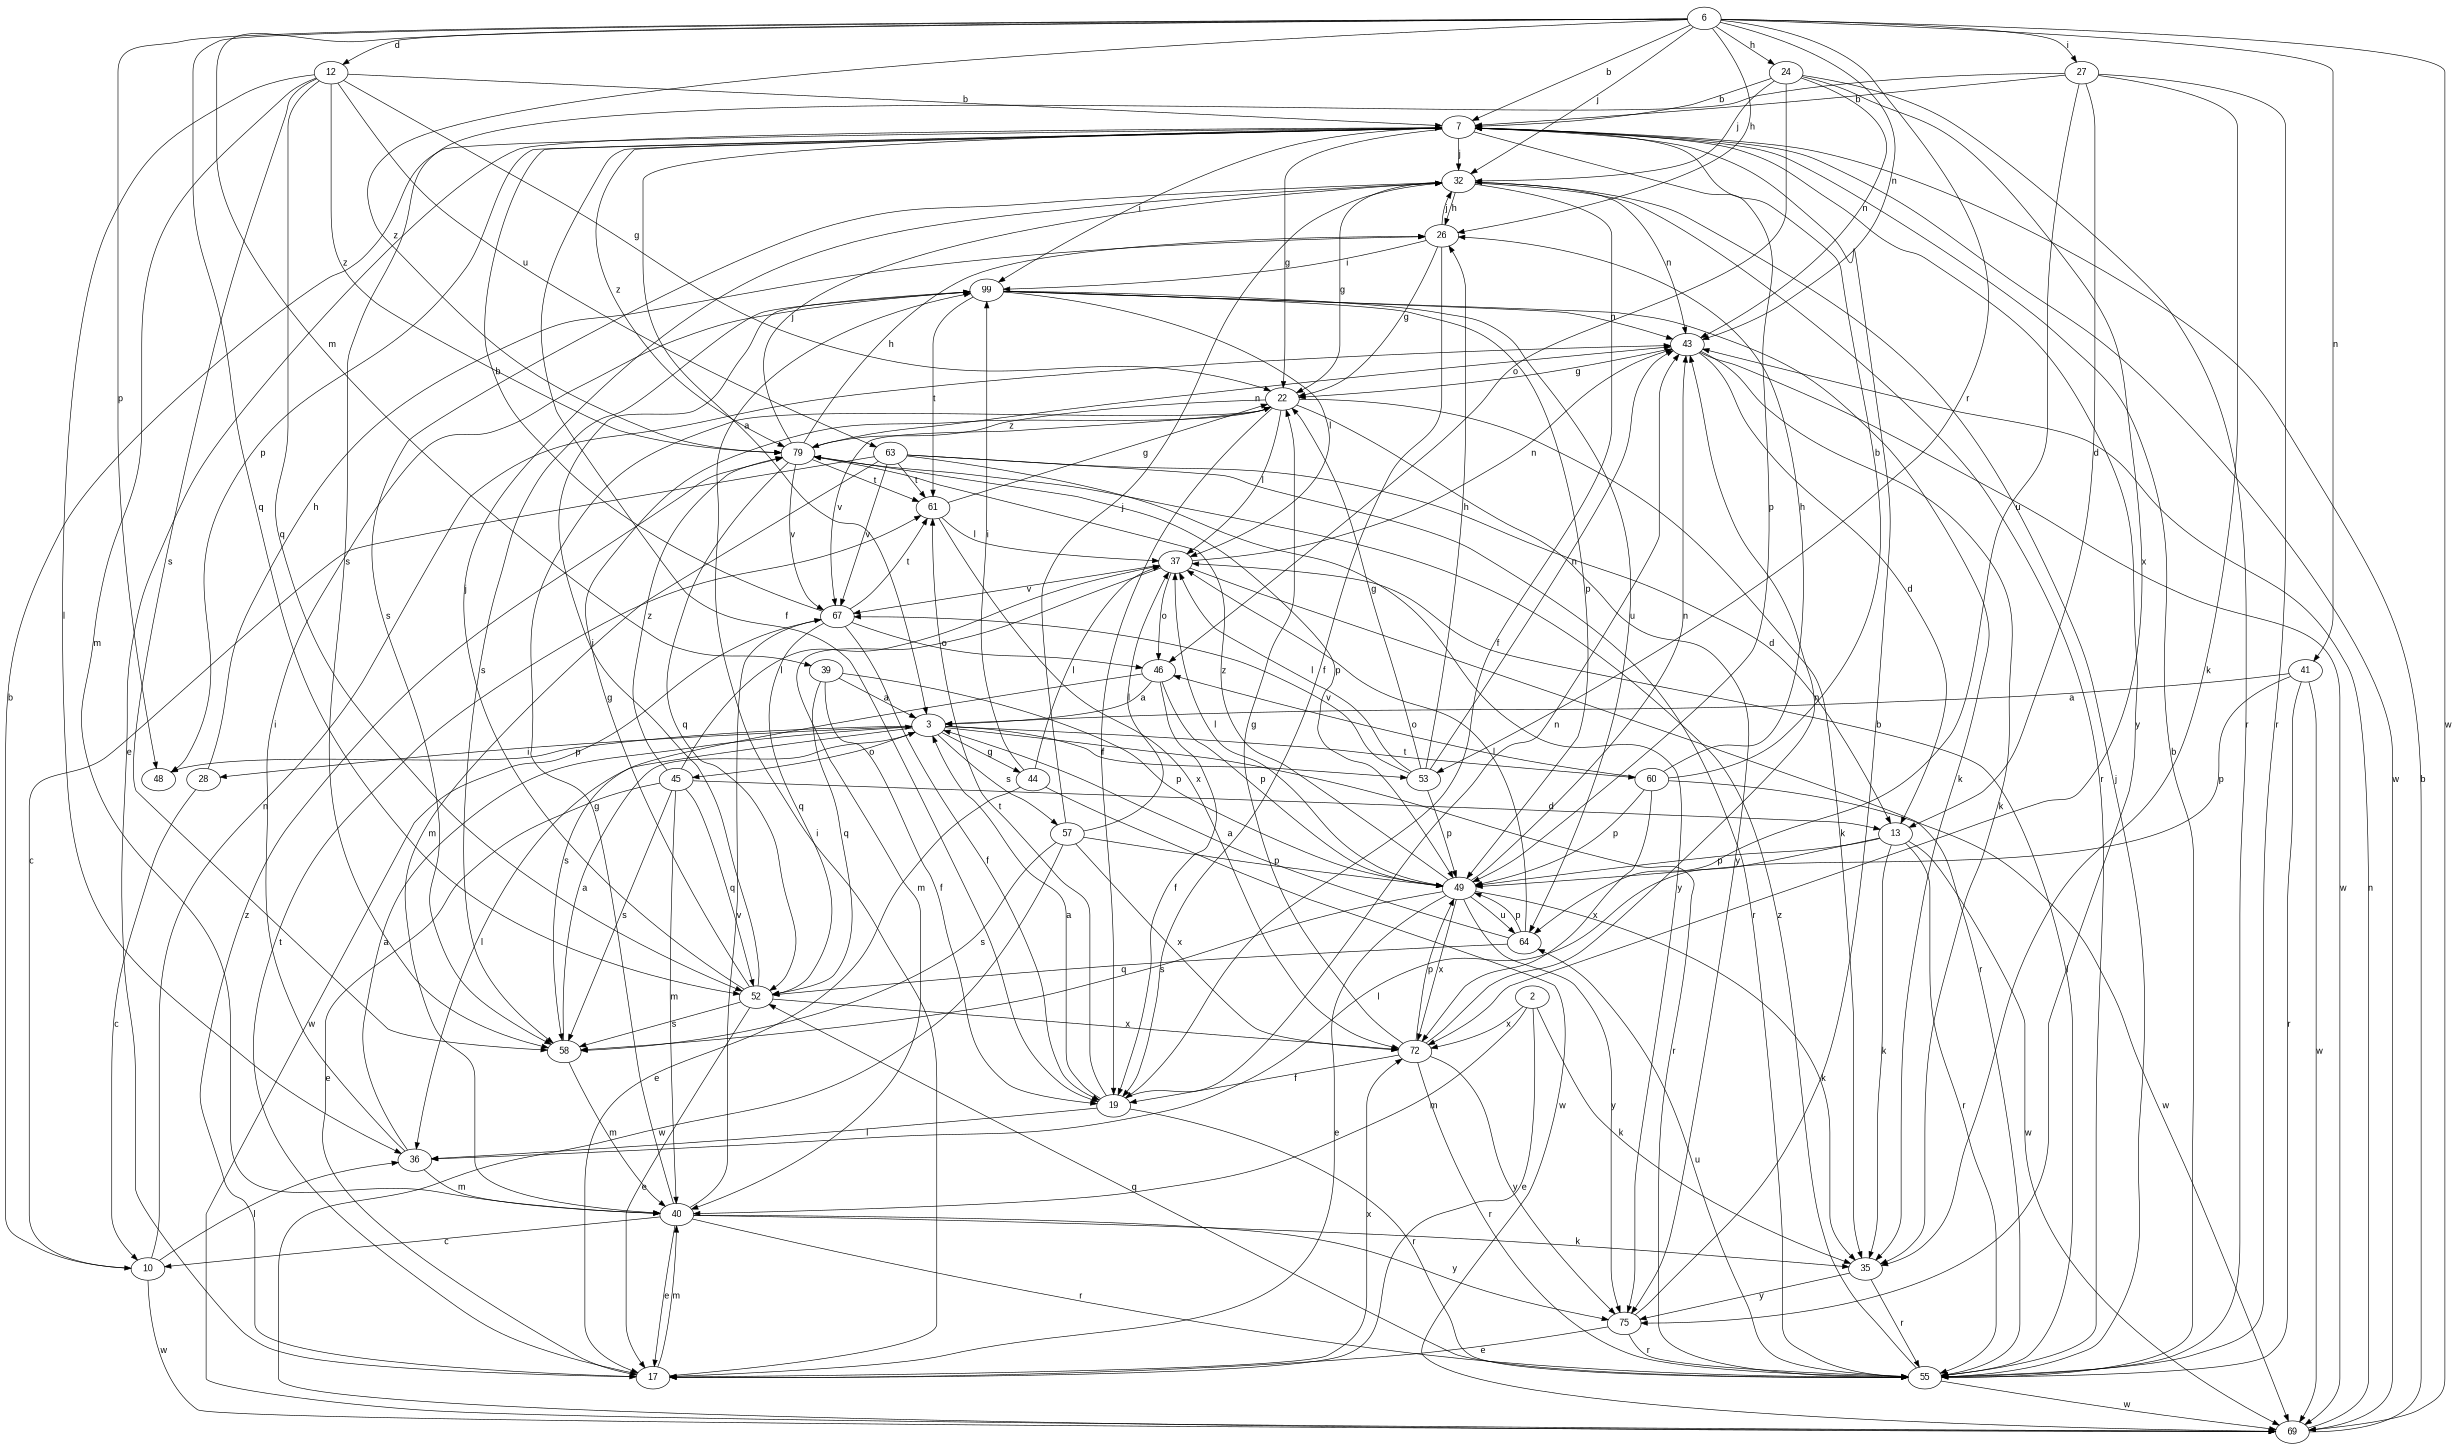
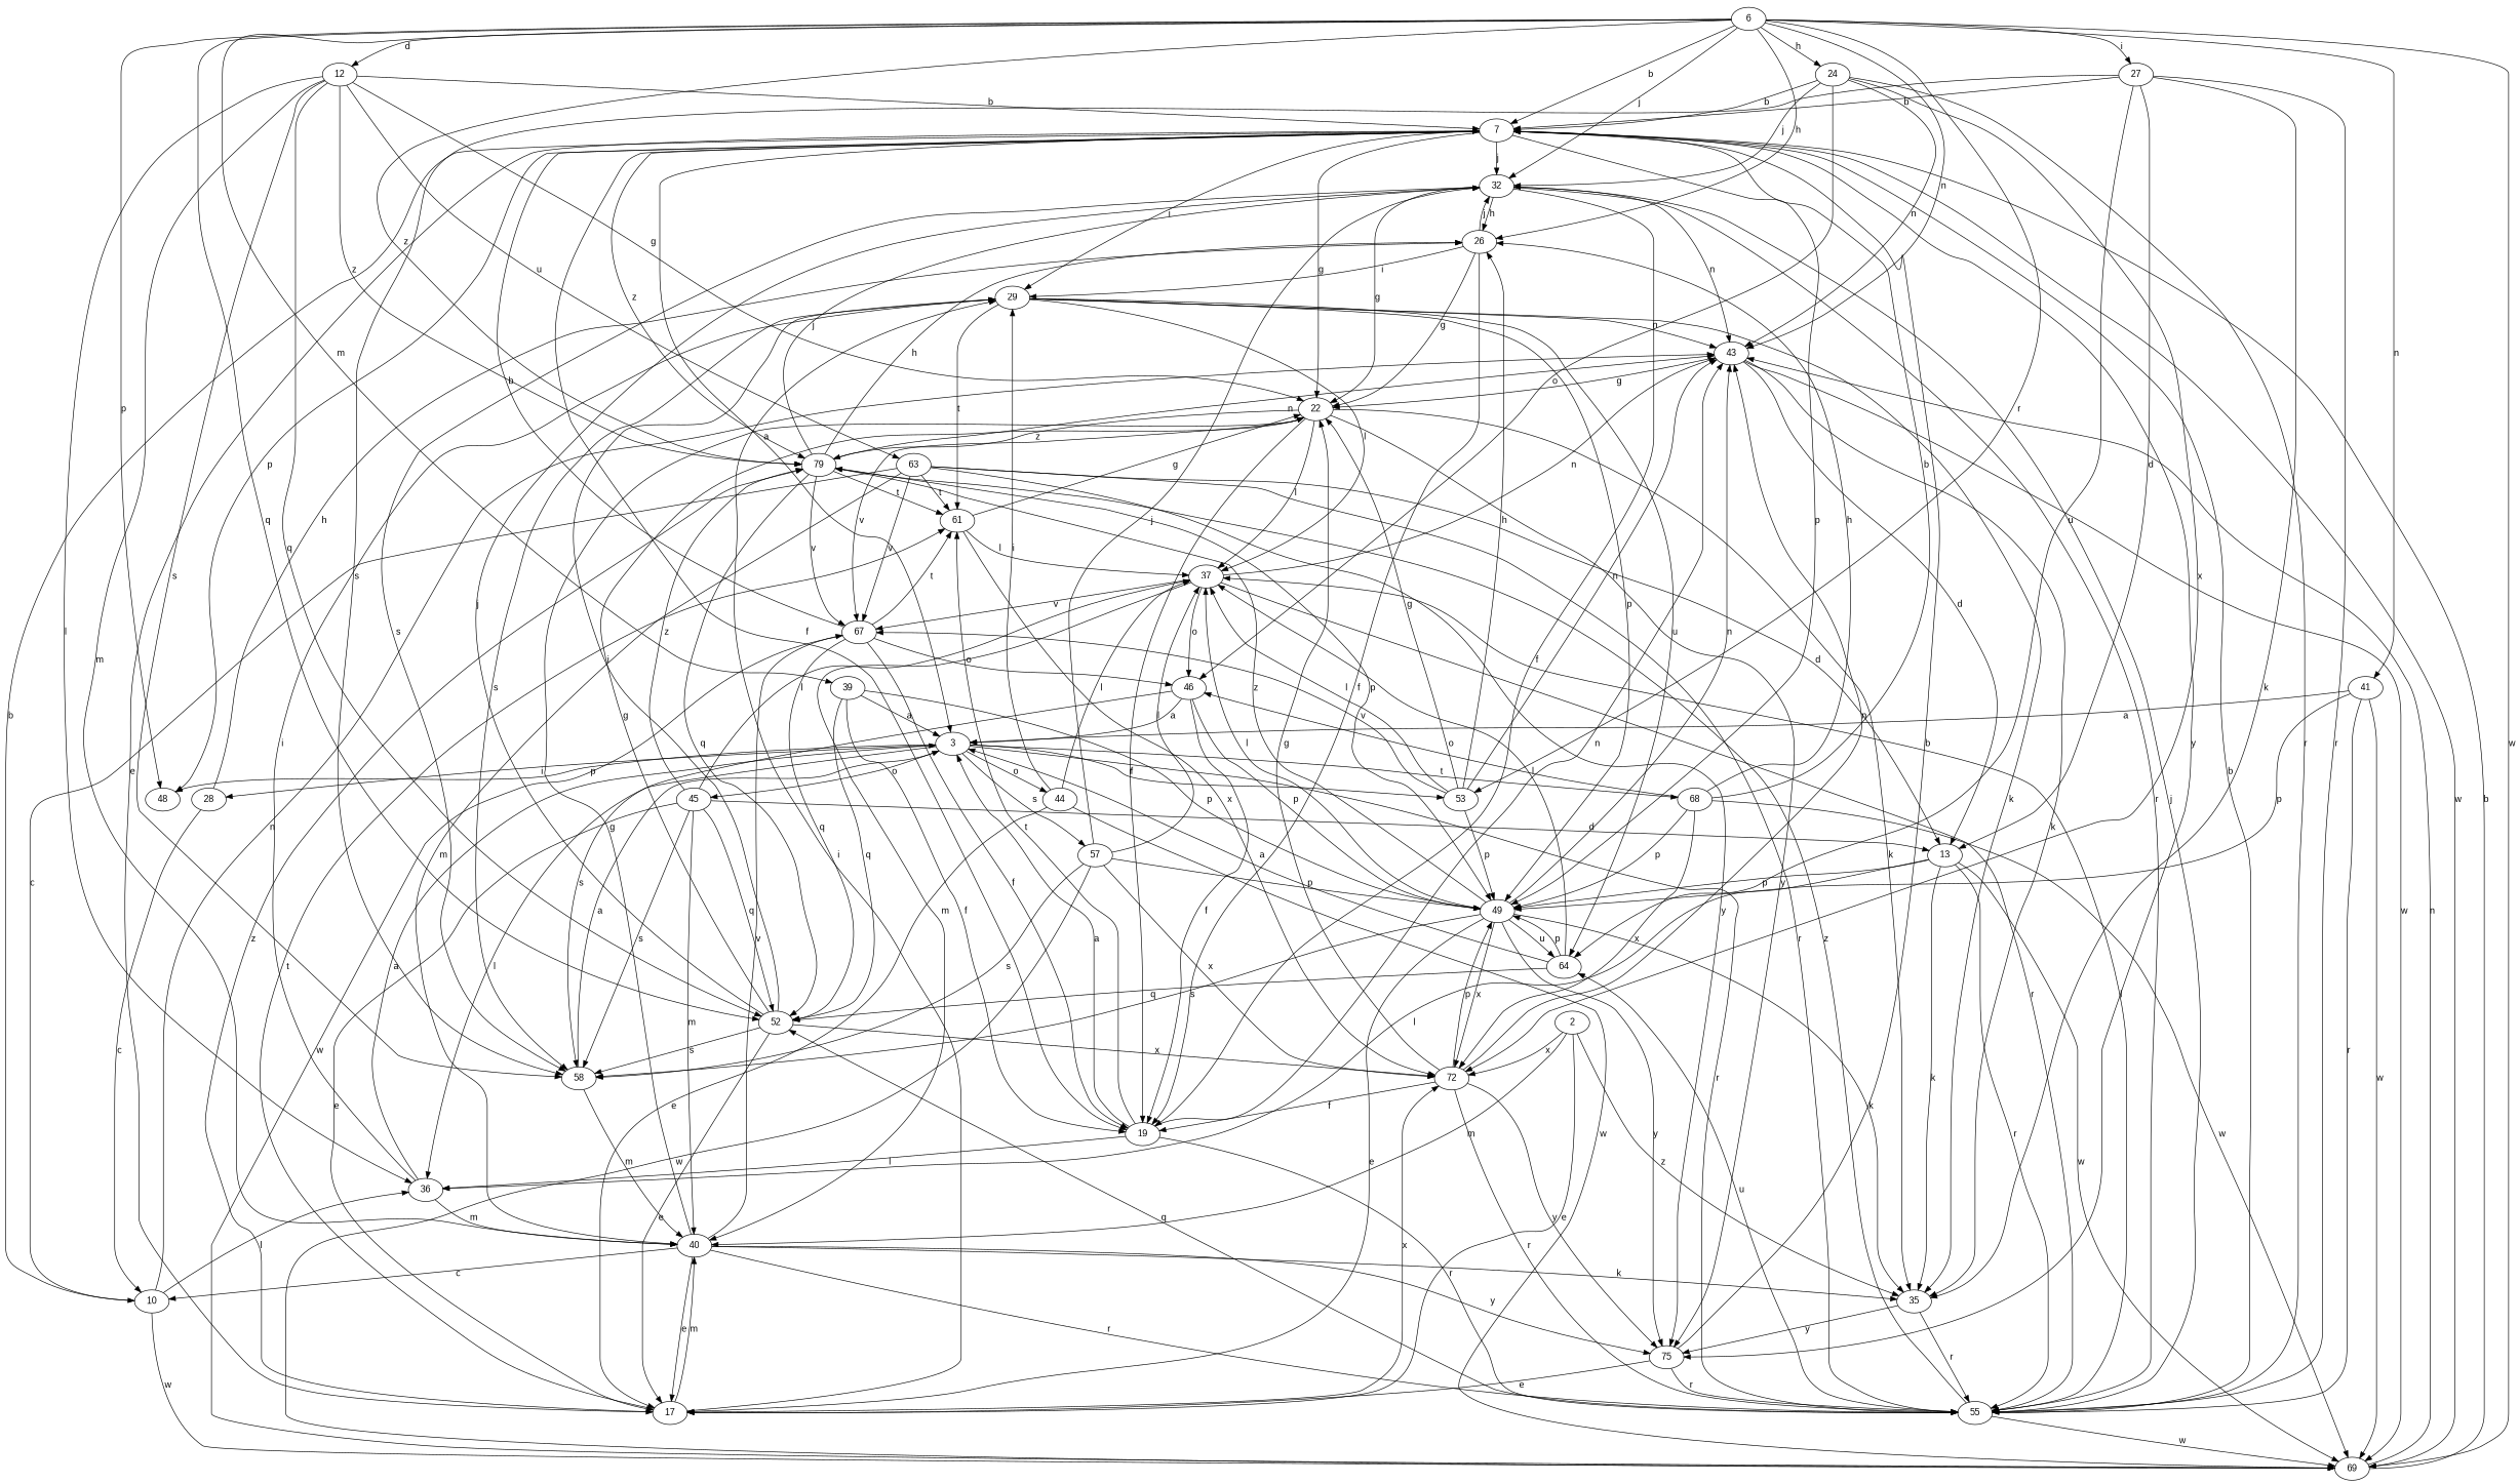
  strict digraph {
    fontname="Liberation Sans"
    node [fontname="Liberation Sans"]
    edge [fontname="Liberation Sans"]
    n1 [label=6]
    7
    12
    24
    26
    27
    32
    39
    41
    43
    48
    52
    53
    69
    79
    17
    3
    19
    22
-   29 [label=99]
+   29
    49
    75
    40
    36
    58
    63
    72
    55
    46
    35
    13
    64
    37
    67
    61
    2
    10
    28
    44
    45
    57
-   60
+   60 [label=68]
    n1 -> 7 [label=b]
    n1 -> 12 [label=d]
    n1 -> 24 [label=h]
    n1 -> 26 [label=h]
    n1 -> 27 [label=i]
    n1 -> 32 [label=j]
    n1 -> 39 [label=m]
    n1 -> 41 [label=n]
    n1 -> 43 [label=n]
    n1 -> 48 [label=p]
    n1 -> 52 [label=q]
    n1 -> 53 [label=r]
    n1 -> 69 [label=w]
    n1 -> 79 [label=z]
    7 -> 32 [label=j]
    7 -> 48 [label=p]
    7 -> 69 [label=w]
    7 -> 79 [label=z]
    7 -> 17 [label=e]
    7 -> 3 [label=a]
    7 -> 19 [label=f]
    7 -> 22 [label=g]
    7 -> 29 [label=i]
    7 -> 49 [label=p]
    7 -> 75 [label=y]
    12 -> 7 [label=b]
    12 -> 52 [label=q]
    12 -> 79 [label=z]
    12 -> 22 [label=g]
    12 -> 40 [label=m]
    12 -> 36 [label=l]
    12 -> 58 [label=s]
    12 -> 63 [label=u]
    24 -> 7 [label=b]
    24 -> 32 [label=j]
    24 -> 43 [label=n]
    24 -> 72 [label=x]
    24 -> 55 [label=r]
    24 -> 46 [label=o]
    26 -> 32 [label=j]
    26 -> 19 [label=f]
    26 -> 22 [label=g]
    26 -> 29 [label=i]
    27 -> 7 [label=b]
    27 -> 58 [label=s]
    27 -> 55 [label=r]
    27 -> 35 [label=k]
    27 -> 13 [label=d]
    27 -> 64 [label=u]
    32 -> 26 [label=h]
    32 -> 43 [label=n]
    32 -> 19 [label=f]
    32 -> 22 [label=g]
    32 -> 58 [label=s]
    32 -> 55 [label=r]
    39 -> 52 [label=q]
    39 -> 3 [label=a]
    39 -> 19 [label=f]
    39 -> 49 [label=p]
    41 -> 69 [label=w]
    41 -> 3 [label=a]
    41 -> 49 [label=p]
    41 -> 55 [label=r]
    43 -> 69 [label=w]
    43 -> 22 [label=g]
    43 -> 35 [label=k]
    43 -> 13 [label=d]
    52 -> 32 [label=j]
    52 -> 17 [label=e]
    52 -> 22 [label=g]
    52 -> 29 [label=i]
    52 -> 58 [label=s]
    52 -> 72 [label=x]
    53 -> 26 [label=h]
    53 -> 43 [label=n]
    53 -> 22 [label=g]
    53 -> 49 [label=p]
    53 -> 37 [label=l]
    53 -> 67 [label=v]
    69 -> 7 [label=b]
    69 -> 43 [label=n]
    79 -> 26 [label=h]
    79 -> 32 [label=j]
    79 -> 43 [label=n]
    79 -> 52 [label=q]
    79 -> 49 [label=p]
    79 -> 67 [label=v]
    79 -> 61 [label=t]
    17 -> 79 [label=z]
    17 -> 29 [label=i]
    17 -> 40 [label=m]
    17 -> 72 [label=x]
    17 -> 61 [label=t]
    3 -> 48 [label=p]
    3 -> 53 [label=r]
    3 -> 36 [label=l]
    3 -> 55 [label=r]
    3 -> 28 [label=i]
-   3 -> 44 [label=g]
+   3 -> 44 [label=o]
    3 -> 45 [label=o]
    3 -> 57 [label=s]
    3 -> 60 [label=t]
    19 -> 43 [label=n]
    19 -> 3 [label=a]
    19 -> 36 [label=l]
    19 -> 55 [label=r]
    19 -> 61 [label=t]
    22 -> 79 [label=z]
    22 -> 19 [label=f]
    22 -> 75 [label=y]
    22 -> 35 [label=k]
    22 -> 37 [label=l]
    22 -> 67 [label=v]
    29 -> 43 [label=n]
    29 -> 49 [label=p]
    29 -> 58 [label=s]
    29 -> 35 [label=k]
    29 -> 64 [label=u]
    29 -> 37 [label=l]
    29 -> 61 [label=t]
    49 -> 43 [label=n]
    49 -> 79 [label=z]
    49 -> 17 [label=e]
    49 -> 75 [label=y]
    49 -> 58 [label=s]
    49 -> 72 [label=x]
    49 -> 35 [label=k]
    49 -> 64 [label=u]
    49 -> 37 [label=l]
    75 -> 7 [label=b]
    75 -> 17 [label=e]
    75 -> 55 [label=r]
    40 -> 17 [label=e]
    40 -> 22 [label=g]
    40 -> 75 [label=y]
    40 -> 55 [label=r]
    40 -> 35 [label=k]
    40 -> 67 [label=v]
    40 -> 10 [label=c]
    36 -> 3 [label=a]
    36 -> 29 [label=i]
    36 -> 40 [label=m]
    58 -> 3 [label=a]
    58 -> 40 [label=m]
    63 -> 75 [label=y]
    63 -> 40 [label=m]
    63 -> 55 [label=r]
    63 -> 13 [label=d]
    63 -> 67 [label=v]
    63 -> 61 [label=t]
    63 -> 10 [label=c]
    72 -> 43 [label=n]
    72 -> 19 [label=f]
    72 -> 22 [label=g]
    72 -> 49 [label=p]
    72 -> 75 [label=y]
    72 -> 55 [label=r]
    55 -> 7 [label=b]
    55 -> 32 [label=j]
    55 -> 52 [label=q]
    55 -> 69 [label=w]
    55 -> 79 [label=z]
    55 -> 64 [label=u]
    55 -> 37 [label=l]
    46 -> 3 [label=a]
    46 -> 19 [label=f]
    46 -> 49 [label=p]
    46 -> 58 [label=s]
    35 -> 75 [label=y]
    35 -> 55 [label=r]
    13 -> 69 [label=w]
    13 -> 49 [label=p]
    13 -> 36 [label=l]
    13 -> 55 [label=r]
    13 -> 35 [label=k]
    64 -> 52 [label=q]
    64 -> 3 [label=a]
    64 -> 49 [label=p]
    64 -> 37 [label=l]
    37 -> 43 [label=n]
    37 -> 40 [label=m]
    37 -> 55 [label=r]
    37 -> 46 [label=o]
    37 -> 67 [label=v]
    67 -> 7 [label=b]
    67 -> 52 [label=q]
    67 -> 69 [label=w]
    67 -> 19 [label=f]
    67 -> 46 [label=o]
    67 -> 61 [label=t]
    61 -> 22 [label=g]
    61 -> 72 [label=x]
    61 -> 37 [label=l]
    2 -> 17 [label=e]
    2 -> 40 [label=m]
    2 -> 72 [label=x]
-   2 -> 35 [label=k]
+   2 -> 35 [label=z]
    10 -> 7 [label=b]
    10 -> 43 [label=n]
    10 -> 69 [label=w]
    10 -> 36 [label=l]
    28 -> 26 [label=h]
    28 -> 10 [label=c]
    44 -> 69 [label=w]
    44 -> 17 [label=e]
    44 -> 29 [label=i]
    44 -> 37 [label=l]
    45 -> 52 [label=q]
    45 -> 79 [label=z]
    45 -> 17 [label=e]
    45 -> 40 [label=m]
    45 -> 58 [label=s]
    45 -> 13 [label=d]
    45 -> 37 [label=l]
    57 -> 32 [label=j]
    57 -> 69 [label=w]
    57 -> 49 [label=p]
    57 -> 58 [label=s]
    57 -> 72 [label=x]
    57 -> 37 [label=l]
    60 -> 7 [label=b]
    60 -> 26 [label=h]
    60 -> 69 [label=w]
    60 -> 49 [label=p]
    60 -> 72 [label=x]
    60 -> 46 [label=o]
  }
